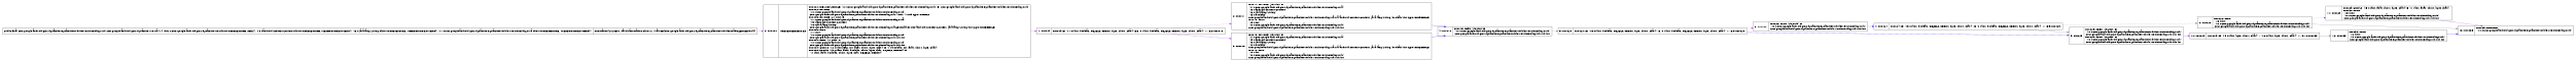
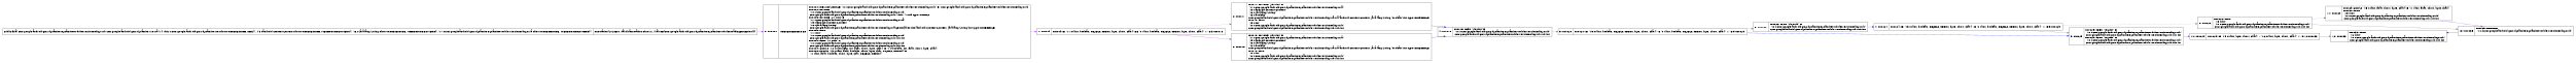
  digraph {
    rankdir=LR
    node [shape=record]
    edge [color=purple]
    n1 [label="{0\:\ 0x0000|MTH_ENTER_BLOCK\l|0x0000: NEW_INSTANCE  (r0 I:com.google.android.gms.dynamite.DynamiteModule$VersionPolicy$zzb) =  com.google.android.gms.dynamite.DynamiteModule$VersionPolicy$zzb \l0x0002: INVOKE  \l  (r0 I:com.google.android.gms.dynamite.DynamiteModule$VersionPolicy$zzb)\l com.google.android.gms.dynamite.DynamiteModule.VersionPolicy.zzb.\<init\>():void type: DIRECT \l0x0005: INVOKE  (r1 I:int) = \l  (r7 I:com.google.android.gms.dynamite.DynamiteModule$VersionPolicy$zza)\l  (r5 I:android.content.Context)\l  (r6 I:java.lang.String)\l com.google.android.gms.dynamite.DynamiteModule.VersionPolicy.zza.getLocalVersion(android.content.Context, java.lang.String):int type: INTERFACE \l0x0009: IPUT  \l  (r1 I:int)\l  (r0 I:com.google.android.gms.dynamite.DynamiteModule$VersionPolicy$zzb)\l com.google.android.gms.dynamite.DynamiteModule.VersionPolicy.zzb.zzir int \l0x000b: IGET  (r1 I:int) = \l  (r0 I:com.google.android.gms.dynamite.DynamiteModule$VersionPolicy$zzb)\l com.google.android.gms.dynamite.DynamiteModule.VersionPolicy.zzb.zzir int \l0x000d: CONST  (r2 I:?[boolean, int, float, short, byte, char]) = (1 ?[boolean, int, float, short, byte, char]) \l0x000e: CONST  (r3 I:?[int, float, boolean, short, byte, char, OBJECT, ARRAY]) = \l  (0 ?[int, float, boolean, short, byte, char, OBJECT, ARRAY])\l \l}"]
    n2 [label="{1\:\ 0x000f|0x000f: IF  (r1 I:?[int, boolean, OBJECT, ARRAY, byte, short, char]) == (0 ?[int, boolean, OBJECT, ARRAY, byte, short, char])  \-\> B:3:0x0018 \l}"]
    n3 [label="{2\:\ 0x0011|0x0011: INVOKE  (r5 I:int) = \l  (r7 I:com.google.android.gms.dynamite.DynamiteModule$VersionPolicy$zza)\l  (r5 I:android.content.Context)\l  (r6 I:java.lang.String)\l  (r3 I:boolean)\l com.google.android.gms.dynamite.DynamiteModule.VersionPolicy.zza.zza(android.content.Context, java.lang.String, boolean):int type: INTERFACE \l0x0015: IPUT  \l  (r5 I:int)\l  (r0 I:com.google.android.gms.dynamite.DynamiteModule$VersionPolicy$zzb)\l com.google.android.gms.dynamite.DynamiteModule.VersionPolicy.zzb.zzis int \l}"]
    n4 [label="{3\:\ 0x0018|0x0018: INVOKE  (r5 I:int) = \l  (r7 I:com.google.android.gms.dynamite.DynamiteModule$VersionPolicy$zza)\l  (r5 I:android.content.Context)\l  (r6 I:java.lang.String)\l  (r2 I:boolean)\l com.google.android.gms.dynamite.DynamiteModule.VersionPolicy.zza.zza(android.content.Context, java.lang.String, boolean):int type: INTERFACE \l0x001c: IPUT  \l  (r5 I:int)\l  (r0 I:com.google.android.gms.dynamite.DynamiteModule$VersionPolicy$zzb)\l com.google.android.gms.dynamite.DynamiteModule.VersionPolicy.zzb.zzis int \l}"]
    n5 [label="{4\:\ 0x001e|0x001e: IGET  (r5 I:int) = \l  (r0 I:com.google.android.gms.dynamite.DynamiteModule$VersionPolicy$zzb)\l com.google.android.gms.dynamite.DynamiteModule.VersionPolicy.zzb.zzir int \l}"]
    n6 [label="{5\:\ 0x0020|0x0020: IF  (r5 I:?[int, boolean, OBJECT, ARRAY, byte, short, char]) != (0 ?[int, boolean, OBJECT, ARRAY, byte, short, char])  \-\> B:9:0x0029 \l}"]
    n7 [label="{6\:\ 0x0022|0x0022: IGET  (r5 I:zzb) = \l  (r0 I:com.google.android.gms.dynamite.DynamiteModule$VersionPolicy$zzb)\l com.google.android.gms.dynamite.DynamiteModule.VersionPolicy.zzb.zzis int \l}"]
    n8 [label="{9\:\ 0x0029|0x0029: IGET  (r5 I:int) = \l  (r0 I:com.google.android.gms.dynamite.DynamiteModule$VersionPolicy$zzb)\l com.google.android.gms.dynamite.DynamiteModule.VersionPolicy.zzb.zzir int \l0x002b: IGET  (r6 I:int) = \l  (r0 I:com.google.android.gms.dynamite.DynamiteModule$VersionPolicy$zzb)\l com.google.android.gms.dynamite.DynamiteModule.VersionPolicy.zzb.zzis int \l}"]
    n9 [label="{7\:\ 0x0024|0x0024: IF  (r5 I:?[int, boolean, OBJECT, ARRAY, byte, short, char]) != (0 ?[int, boolean, OBJECT, ARRAY, byte, short, char])  \-\> B:9:0x0029 \l}"]
    n10 [label="{10\:\ 0x002d|0x002d: IF  (r5 I:?[int, byte, short, char]) \< (r6 I:?[int, byte, short, char])  \-\> B:12:0x0033 \l}"]
    n11 [label="{8\:\ 0x0026|0x0026: IPUT  \l  (r3 I:int)\l  (r0 I:com.google.android.gms.dynamite.DynamiteModule$VersionPolicy$zzb)\l com.google.android.gms.dynamite.DynamiteModule.VersionPolicy.zzb.zzit int \l}"]
    n12 [label="{13\:\ 0x0035|0x0035: RETURN  \l  (r0 I:com.google.android.gms.dynamite.DynamiteModule$VersionPolicy$zzb)\l \l}"]
    n13 [label="{11\:\ 0x002f|0x002f: CONST  (r5 I:?[int, float, short, byte, char]) = (\-1 ?[int, float, short, byte, char]) \l0x0030: IPUT  \l  (r5 I:int)\l  (r0 I:com.google.android.gms.dynamite.DynamiteModule$VersionPolicy$zzb)\l com.google.android.gms.dynamite.DynamiteModule.VersionPolicy.zzb.zzit int \l}"]
    n14 [label="{12\:\ 0x0033|0x0033: IPUT  \l  (r2 I:int)\l  (r0 I:com.google.android.gms.dynamite.DynamiteModule$VersionPolicy$zzb)\l com.google.android.gms.dynamite.DynamiteModule.VersionPolicy.zzb.zzit int \l}"]
    n15 [label="{public final com.google.android.gms.dynamite.DynamiteModule$VersionPolicy$zzb com.google.android.gms.dynamite.zze.zza((r4 'this' I:com.google.android.gms.dynamite.zze A[IMMUTABLE_TYPE, THIS]), (r5 I:android.content.Context A[IMMUTABLE_TYPE, METHOD_ARGUMENT]), (r6 I:java.lang.String A[IMMUTABLE_TYPE, METHOD_ARGUMENT]), (r7 I:com.google.android.gms.dynamite.DynamiteModule$VersionPolicy$zza A[IMMUTABLE_TYPE, METHOD_ARGUMENT]))  | Annotation[SYSTEM, dalvik.annotation.Throws, \{value=[com.google.android.gms.dynamite.DynamiteModule$LoadingException]\}]\l}"]
    n1 -> n2
    n2 -> n3 [style=dashed]
    n2 -> n4
    n3 -> n5 [color=blue]
    n4 -> n5 [color=blue]
    n5 -> n6 [color=gray40]
    n6 -> n7 [style=dashed]
    n6 -> n8 [color=blue]
    n7 -> n9 [color=blue]
    n8 -> n10
    n9 -> n8 [color=gray40]
    n9 -> n11 [color=gray40 style=dashed]
    n10 -> n14 [color=gray40]
    n11 -> n12 [color=gray40]
    n11 -> n13 [style=dashed]
    n13 -> n12
-   n14 -> n12 [color=blue]
+   n12 -> n14 [color=blue]
    n15 -> n1
  }
